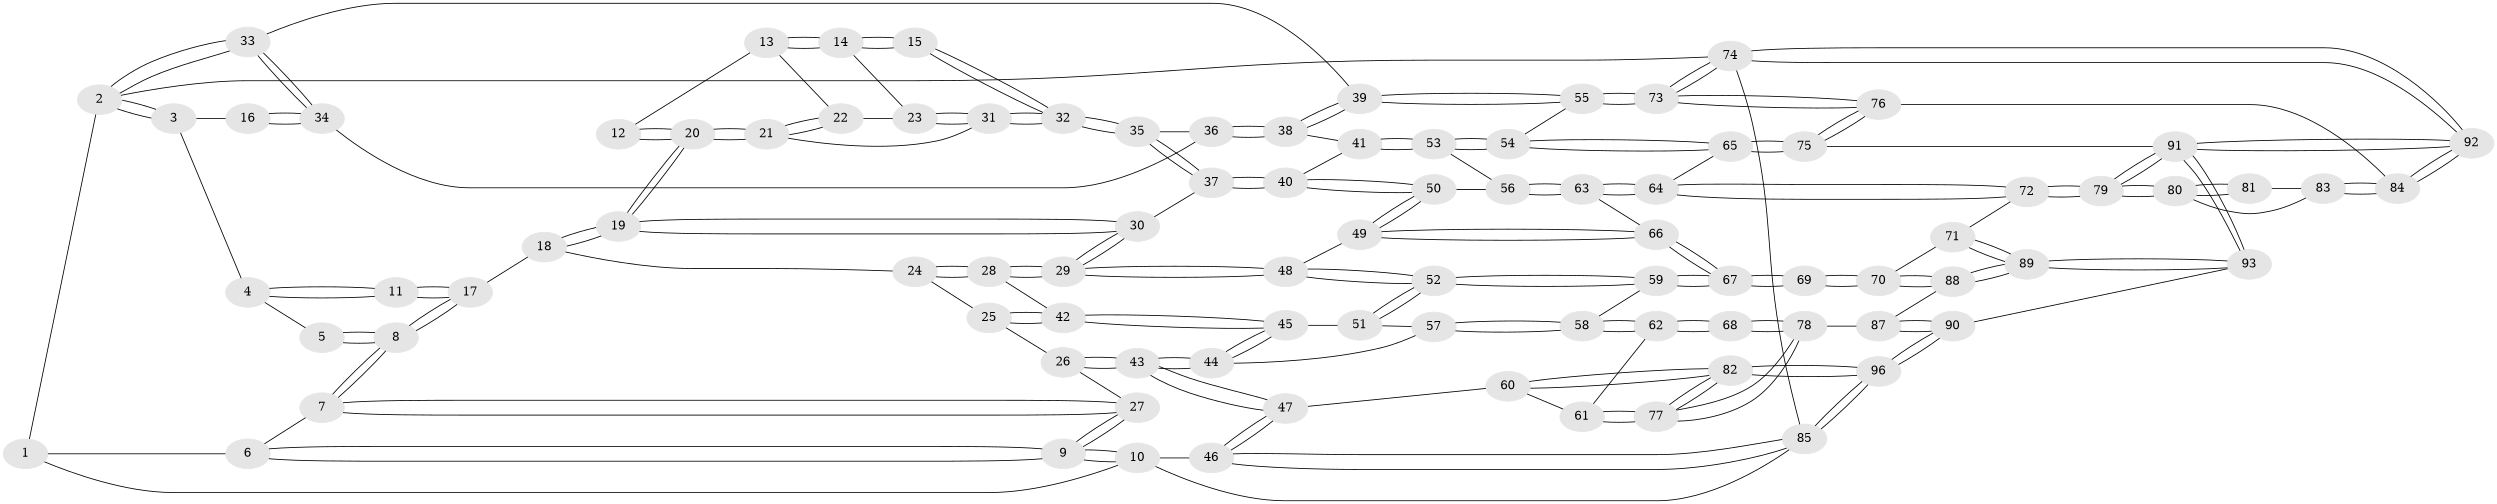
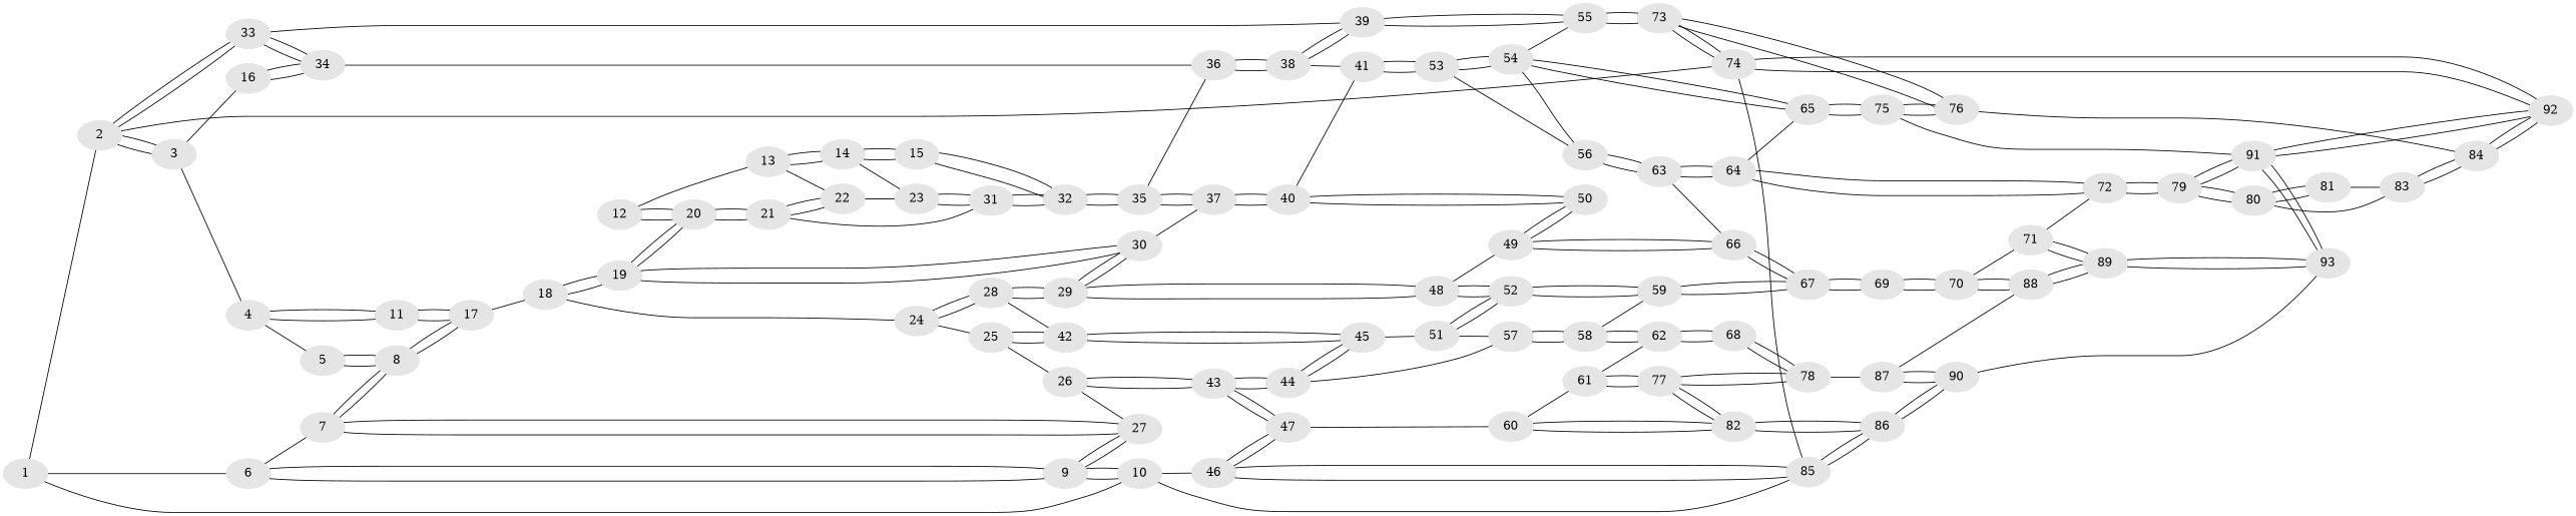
  graph {
    rankdir=LR
    node [color=gray90 style=filled]
    1
    2
    6
    10
    3
    33
    74
    7
    9
    46
    85
    4
    16
    34
    39
    92
    5
    11
    8
    17
    27
    18
    47
-   86 [label=96]
+   86
    12
    13
    20
    14
    22
    21
    15
    23
    32
    31
    35
    36
    19
    24
    30
    25
    28
    37
    26
    42
    29
    43
    45
    44
    48
    49
    52
    40
    55
    38
    41
    50
    53
    73
    56
    54
    51
    57
    60
    58
    61
    82
    66
    59
    67
    63
    65
    75
    76
    64
    62
    68
    69
    77
    78
    72
    79
    91
    70
    87
    71
    88
    89
    93
    80
    84
    81
    83
    90
    1 -- 2
    1 -- 6
    1 -- 10
    2 -- 3
    2 -- 3
    2 -- 33
    2 -- 33
    2 -- 74
    6 -- 7
    6 -- 9
    6 -- 9
    10 -- 46
    10 -- 85
    3 -- 4
    3 -- 16
    33 -- 34
    33 -- 34
    33 -- 39
    74 -- 85
    74 -- 92
    74 -- 92
    7 -- 8
    7 -- 8
    7 -- 27
    7 -- 27
    9 -- 10
    9 -- 10
    9 -- 27
    9 -- 27
    46 -- 85
    46 -- 85
    46 -- 47
    46 -- 47
    85 -- 86
    85 -- 86
    4 -- 5
    4 -- 11
    4 -- 11
    16 -- 34
    16 -- 34
    34 -- 36
    39 -- 55
    39 -- 55
    5 -- 8
    5 -- 8
    11 -- 17
    11 -- 17
    8 -- 17
    8 -- 17
    17 -- 18
    18 -- 19
    18 -- 19
    18 -- 24
    47 -- 60
    86 -- 90
    86 -- 90
    12 -- 13
    12 -- 20
    12 -- 20
    13 -- 14
    13 -- 14
    13 -- 22
    20 -- 21
    20 -- 21
    14 -- 15
    14 -- 15
    14 -- 23
    22 -- 23
    21 -- 22
    21 -- 22
    21 -- 31
    15 -- 32
    15 -- 32
    23 -- 31
    23 -- 31
    32 -- 35
    32 -- 35
    31 -- 32
    31 -- 32
    35 -- 36
    35 -- 37
    35 -- 37
    36 -- 38
    36 -- 38
    19 -- 20
    19 -- 20
    19 -- 30
    19 -- 30
    24 -- 25
    24 -- 28
    24 -- 28
    30 -- 37
    25 -- 26
    25 -- 42
    25 -- 42
    28 -- 42
    28 -- 29
    28 -- 29
    37 -- 40
    37 -- 40
    26 -- 27
    26 -- 43
    26 -- 43
    42 -- 45
    42 -- 45
    29 -- 30
    29 -- 30
    29 -- 48
    29 -- 48
    43 -- 47
    43 -- 47
    43 -- 44
    43 -- 44
    45 -- 51
    44 -- 45
    44 -- 45
    44 -- 57
    48 -- 49
    48 -- 52
    48 -- 52
    49 -- 50
    49 -- 50
    49 -- 66
    49 -- 66
    52 -- 59
    52 -- 59
    40 -- 41
    40 -- 50
    40 -- 50
    55 -- 73
    55 -- 73
    38 -- 39
    38 -- 39
    38 -- 41
    41 -- 53
    41 -- 53
-   50 -- 56
+   54 -- 56
    53 -- 56
    53 -- 54
    53 -- 54
    73 -- 74
    73 -- 74
    73 -- 76
    73 -- 76
    56 -- 63
    56 -- 63
    54 -- 55
    54 -- 65
    54 -- 65
    51 -- 52
    51 -- 52
    51 -- 57
    57 -- 58
    57 -- 58
    60 -- 61
    60 -- 82
    60 -- 82
    58 -- 59
    58 -- 62
    58 -- 62
    61 -- 62
    61 -- 77
    61 -- 77
    82 -- 86
    82 -- 86
    66 -- 67
    66 -- 67
    59 -- 67
    59 -- 67
    67 -- 69
    67 -- 69
    63 -- 66
    63 -- 64
    63 -- 64
    65 -- 75
    65 -- 75
    75 -- 76
    75 -- 76
    75 -- 91
    76 -- 84
    64 -- 65
    64 -- 72
    64 -- 72
    62 -- 68
    62 -- 68
    68 -- 78
    68 -- 78
    69 -- 70
    69 -- 70
    77 -- 82
    77 -- 82
    77 -- 78
    77 -- 78
    78 -- 87
    72 -- 79
    72 -- 79
    79 -- 91
    79 -- 91
    79 -- 80
    79 -- 80
    91 -- 92
    91 -- 92
    91 -- 93
    91 -- 93
    70 -- 71
    70 -- 88
    70 -- 88
    87 -- 88
    87 -- 90
    87 -- 90
    71 -- 72
    71 -- 89
    71 -- 89
    88 -- 89
    88 -- 89
    89 -- 93
    89 -- 93
    80 -- 81
    80 -- 81
    80 -- 83
    84 -- 92
    84 -- 92
    81 -- 83
    83 -- 84
    83 -- 84
    90 -- 93
  }
